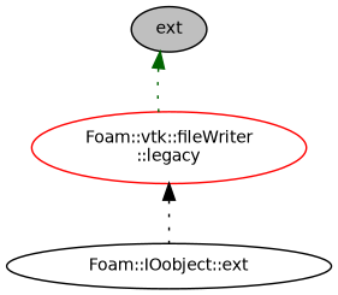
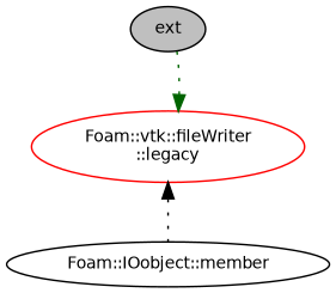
  digraph {
    rankdir=TB
    node [color=black fontname=Helvetica fontsize=10 shape=ellipse]
    edge [dir=back fontname=Helvetica fontsize=10 labelfontname=Helvetica labelfontsize=10 style=dotted]
    n1 [fillcolor=grey75 fontcolor=black height=0.2 label=ext style=filled width=0.4]
    n2 [color=red height=0.2 label="Foam::vtk::fileWriter\l::legacy" width=0.4]
-   n3 [height=0.2 label="Foam::IOobject::ext" width=0.4]
-   n1 -> n2 [color=darkgreen]
+   n3 [height=0.2 label="Foam::IOobject::member" width=0.4]
+   n2 -> n1 [color=darkgreen]
    n2 -> n3 [color=black]
  }
